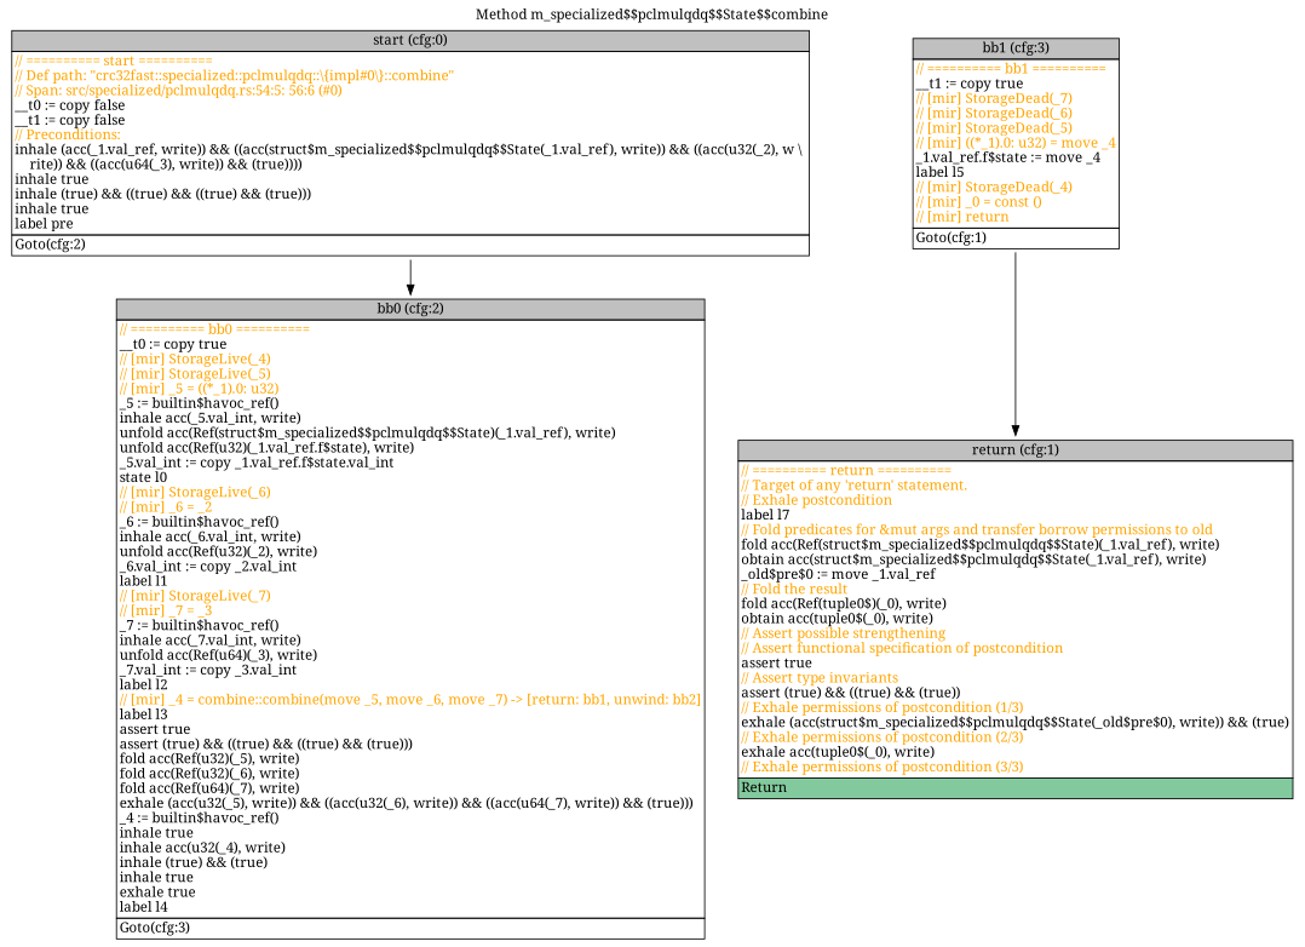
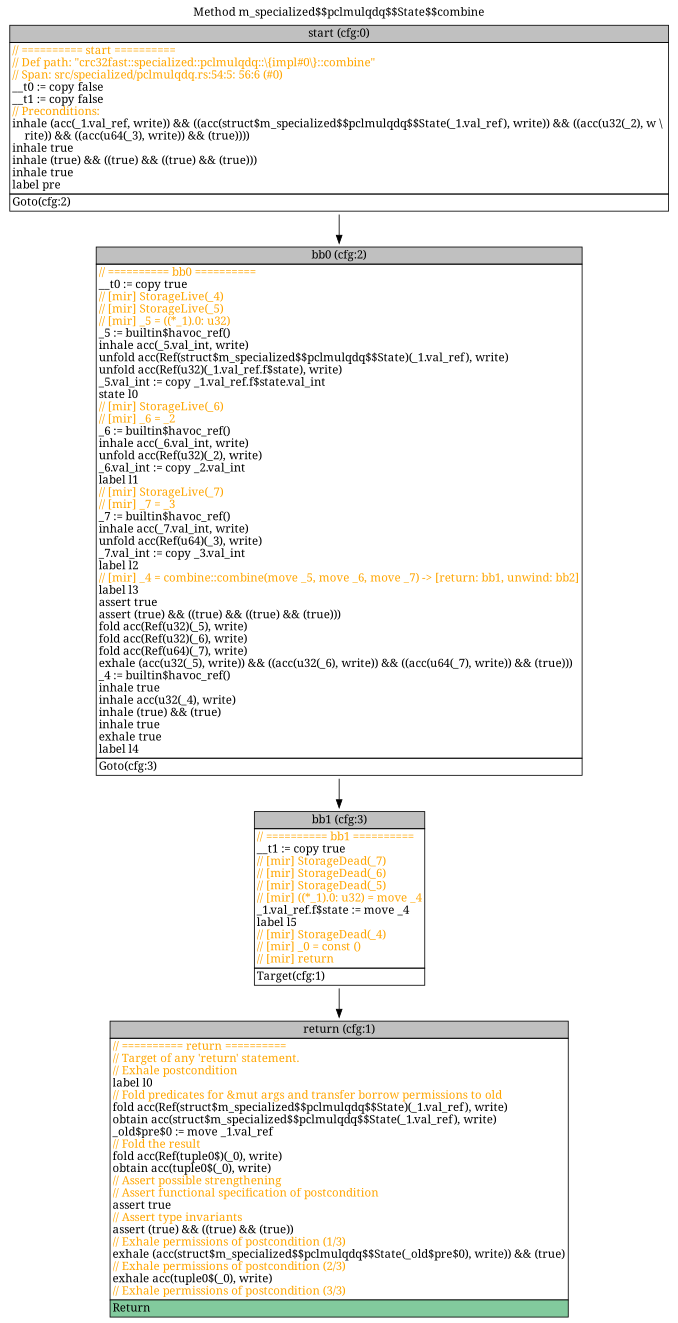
  digraph {
    fontname="Noto Serif"
    label="Method m_specialized$$pclmulqdq$$State$$combine"
    labelloc=t
    node [fontname="Noto Serif" shape=none]
    edge [fontname="Noto Serif"]
    n1 [label=<<table border="0" cellborder="1" cellspacing="0"><tr><td bgcolor="gray" align="center">start (cfg:0)</td></tr><tr><td align="left" balign="left"><font color="orange">// ========== start ==========</font><br/><font color="orange">// Def path: "crc32fast::specialized::pclmulqdq::\{impl#0\}::combine"</font><br/><font color="orange">// Span: src/specialized/pclmulqdq.rs:54:5: 56:6 (#0)</font><br/>__t0 := copy false<br/>__t1 := copy false<br/><font color="orange">// Preconditions:</font><br/>inhale (acc(_1.val_ref, write)) &amp;&amp; ((acc(struct$m_specialized$$pclmulqdq$$State(_1.val_ref), write)) &amp;&amp; ((acc(u32(_2), w \ <br/>    rite)) &amp;&amp; ((acc(u64(_3), write)) &amp;&amp; (true))))<br/>inhale true<br/>inhale (true) &amp;&amp; ((true) &amp;&amp; ((true) &amp;&amp; (true)))<br/>inhale true<br/>label pre</td></tr><tr><td align="left">Goto(cfg:2)<br/></td></tr></table>>]
    n2 [label=<<table border="0" cellborder="1" cellspacing="0"><tr><td bgcolor="gray" align="center">bb0 (cfg:2)</td></tr><tr><td align="left" balign="left"><font color="orange">// ========== bb0 ==========</font><br/>__t0 := copy true<br/><font color="orange">// [mir] StorageLive(_4)</font><br/><font color="orange">// [mir] StorageLive(_5)</font><br/><font color="orange">// [mir] _5 = ((*_1).0: u32)</font><br/>_5 := builtin$havoc_ref()<br/>inhale acc(_5.val_int, write)<br/>unfold acc(Ref(struct$m_specialized$$pclmulqdq$$State)(_1.val_ref), write)<br/>unfold acc(Ref(u32)(_1.val_ref.f$state), write)<br/>_5.val_int := copy _1.val_ref.f$state.val_int<br/>state l0<br/><font color="orange">// [mir] StorageLive(_6)</font><br/><font color="orange">// [mir] _6 = _2</font><br/>_6 := builtin$havoc_ref()<br/>inhale acc(_6.val_int, write)<br/>unfold acc(Ref(u32)(_2), write)<br/>_6.val_int := copy _2.val_int<br/>label l1<br/><font color="orange">// [mir] StorageLive(_7)</font><br/><font color="orange">// [mir] _7 = _3</font><br/>_7 := builtin$havoc_ref()<br/>inhale acc(_7.val_int, write)<br/>unfold acc(Ref(u64)(_3), write)<br/>_7.val_int := copy _3.val_int<br/>label l2<br/><font color="orange">// [mir] _4 = combine::combine(move _5, move _6, move _7) -&gt; [return: bb1, unwind: bb2]</font><br/>label l3<br/>assert true<br/>assert (true) &amp;&amp; ((true) &amp;&amp; ((true) &amp;&amp; (true)))<br/>fold acc(Ref(u32)(_5), write)<br/>fold acc(Ref(u32)(_6), write)<br/>fold acc(Ref(u64)(_7), write)<br/>exhale (acc(u32(_5), write)) &amp;&amp; ((acc(u32(_6), write)) &amp;&amp; ((acc(u64(_7), write)) &amp;&amp; (true)))<br/>_4 := builtin$havoc_ref()<br/>inhale true<br/>inhale acc(u32(_4), write)<br/>inhale (true) &amp;&amp; (true)<br/>inhale true<br/>exhale true<br/>label l4</td></tr><tr><td align="left">Goto(cfg:3)<br/></td></tr></table>>]
-   n3 [label=<<table border="0" cellborder="1" cellspacing="0"><tr><td bgcolor="gray" align="center">bb1 (cfg:3)</td></tr><tr><td align="left" balign="left"><font color="orange">// ========== bb1 ==========</font><br/>__t1 := copy true<br/><font color="orange">// [mir] StorageDead(_7)</font><br/><font color="orange">// [mir] StorageDead(_6)</font><br/><font color="orange">// [mir] StorageDead(_5)</font><br/><font color="orange">// [mir] ((*_1).0: u32) = move _4</font><br/>_1.val_ref.f$state := move _4<br/>label l5<br/><font color="orange">// [mir] StorageDead(_4)</font><br/><font color="orange">// [mir] _0 = const ()</font><br/><font color="orange">// [mir] return</font></td></tr><tr><td align="left">Goto(cfg:1)<br/></td></tr></table>>]
-   n4 [label=<<table border="0" cellborder="1" cellspacing="0"><tr><td bgcolor="gray" align="center">return (cfg:1)</td></tr><tr><td align="left" balign="left"><font color="orange">// ========== return ==========</font><br/><font color="orange">// Target of any 'return' statement.</font><br/><font color="orange">// Exhale postcondition</font><br/>label l7<br/><font color="orange">// Fold predicates for &amp;mut args and transfer borrow permissions to old</font><br/>fold acc(Ref(struct$m_specialized$$pclmulqdq$$State)(_1.val_ref), write)<br/>obtain acc(struct$m_specialized$$pclmulqdq$$State(_1.val_ref), write)<br/>_old$pre$0 := move _1.val_ref<br/><font color="orange">// Fold the result</font><br/>fold acc(Ref(tuple0$)(_0), write)<br/>obtain acc(tuple0$(_0), write)<br/><font color="orange">// Assert possible strengthening</font><br/><font color="orange">// Assert functional specification of postcondition</font><br/>assert true<br/><font color="orange">// Assert type invariants</font><br/>assert (true) &amp;&amp; ((true) &amp;&amp; (true))<br/><font color="orange">// Exhale permissions of postcondition (1/3)</font><br/>exhale (acc(struct$m_specialized$$pclmulqdq$$State(_old$pre$0), write)) &amp;&amp; (true)<br/><font color="orange">// Exhale permissions of postcondition (2/3)</font><br/>exhale acc(tuple0$(_0), write)<br/><font color="orange">// Exhale permissions of postcondition (3/3)</font></td></tr><tr><td align="left" bgcolor="#82CA9D">Return<br/></td></tr></table>>]
+   n3 [label=<<table border="0" cellborder="1" cellspacing="0"><tr><td bgcolor="gray" align="center">bb1 (cfg:3)</td></tr><tr><td align="left" balign="left"><font color="orange">// ========== bb1 ==========</font><br/>__t1 := copy true<br/><font color="orange">// [mir] StorageDead(_7)</font><br/><font color="orange">// [mir] StorageDead(_6)</font><br/><font color="orange">// [mir] StorageDead(_5)</font><br/><font color="orange">// [mir] ((*_1).0: u32) = move _4</font><br/>_1.val_ref.f$state := move _4<br/>label l5<br/><font color="orange">// [mir] StorageDead(_4)</font><br/><font color="orange">// [mir] _0 = const ()</font><br/><font color="orange">// [mir] return</font></td></tr><tr><td align="left">Target(cfg:1)<br/></td></tr></table>>]
+   n4 [label=<<table border="0" cellborder="1" cellspacing="0"><tr><td bgcolor="gray" align="center">return (cfg:1)</td></tr><tr><td align="left" balign="left"><font color="orange">// ========== return ==========</font><br/><font color="orange">// Target of any 'return' statement.</font><br/><font color="orange">// Exhale postcondition</font><br/>label l0<br/><font color="orange">// Fold predicates for &amp;mut args and transfer borrow permissions to old</font><br/>fold acc(Ref(struct$m_specialized$$pclmulqdq$$State)(_1.val_ref), write)<br/>obtain acc(struct$m_specialized$$pclmulqdq$$State(_1.val_ref), write)<br/>_old$pre$0 := move _1.val_ref<br/><font color="orange">// Fold the result</font><br/>fold acc(Ref(tuple0$)(_0), write)<br/>obtain acc(tuple0$(_0), write)<br/><font color="orange">// Assert possible strengthening</font><br/><font color="orange">// Assert functional specification of postcondition</font><br/>assert true<br/><font color="orange">// Assert type invariants</font><br/>assert (true) &amp;&amp; ((true) &amp;&amp; (true))<br/><font color="orange">// Exhale permissions of postcondition (1/3)</font><br/>exhale (acc(struct$m_specialized$$pclmulqdq$$State(_old$pre$0), write)) &amp;&amp; (true)<br/><font color="orange">// Exhale permissions of postcondition (2/3)</font><br/>exhale acc(tuple0$(_0), write)<br/><font color="orange">// Exhale permissions of postcondition (3/3)</font></td></tr><tr><td align="left" bgcolor="#82CA9D">Return<br/></td></tr></table>>]
    n1 -> n2
+   n2 -> n3
    n3 -> n4
  }
